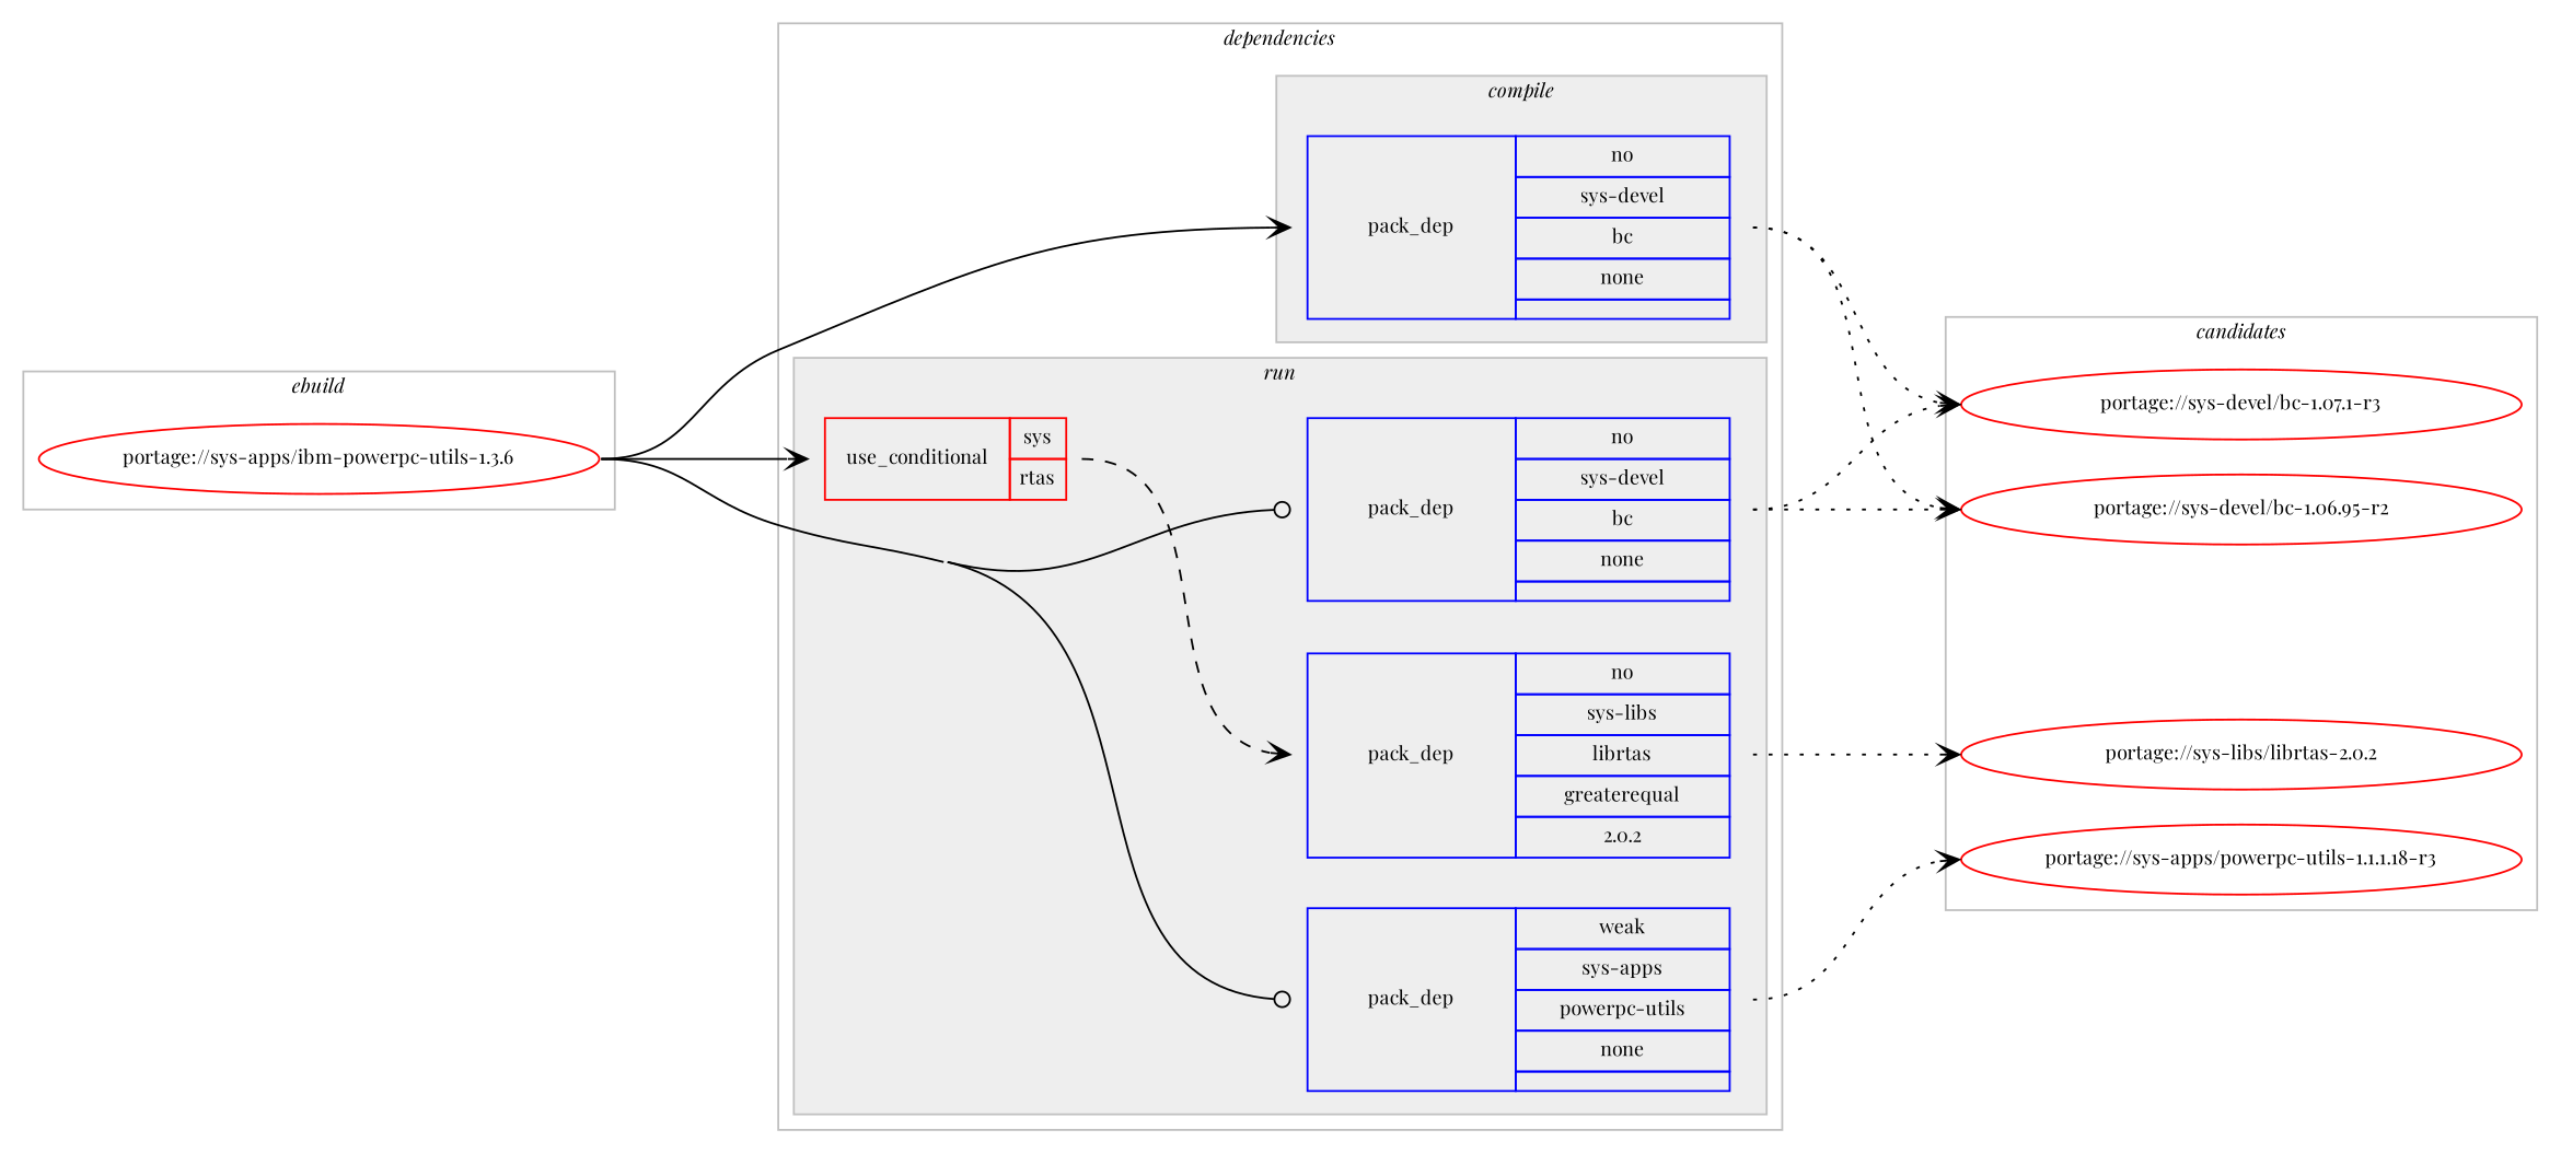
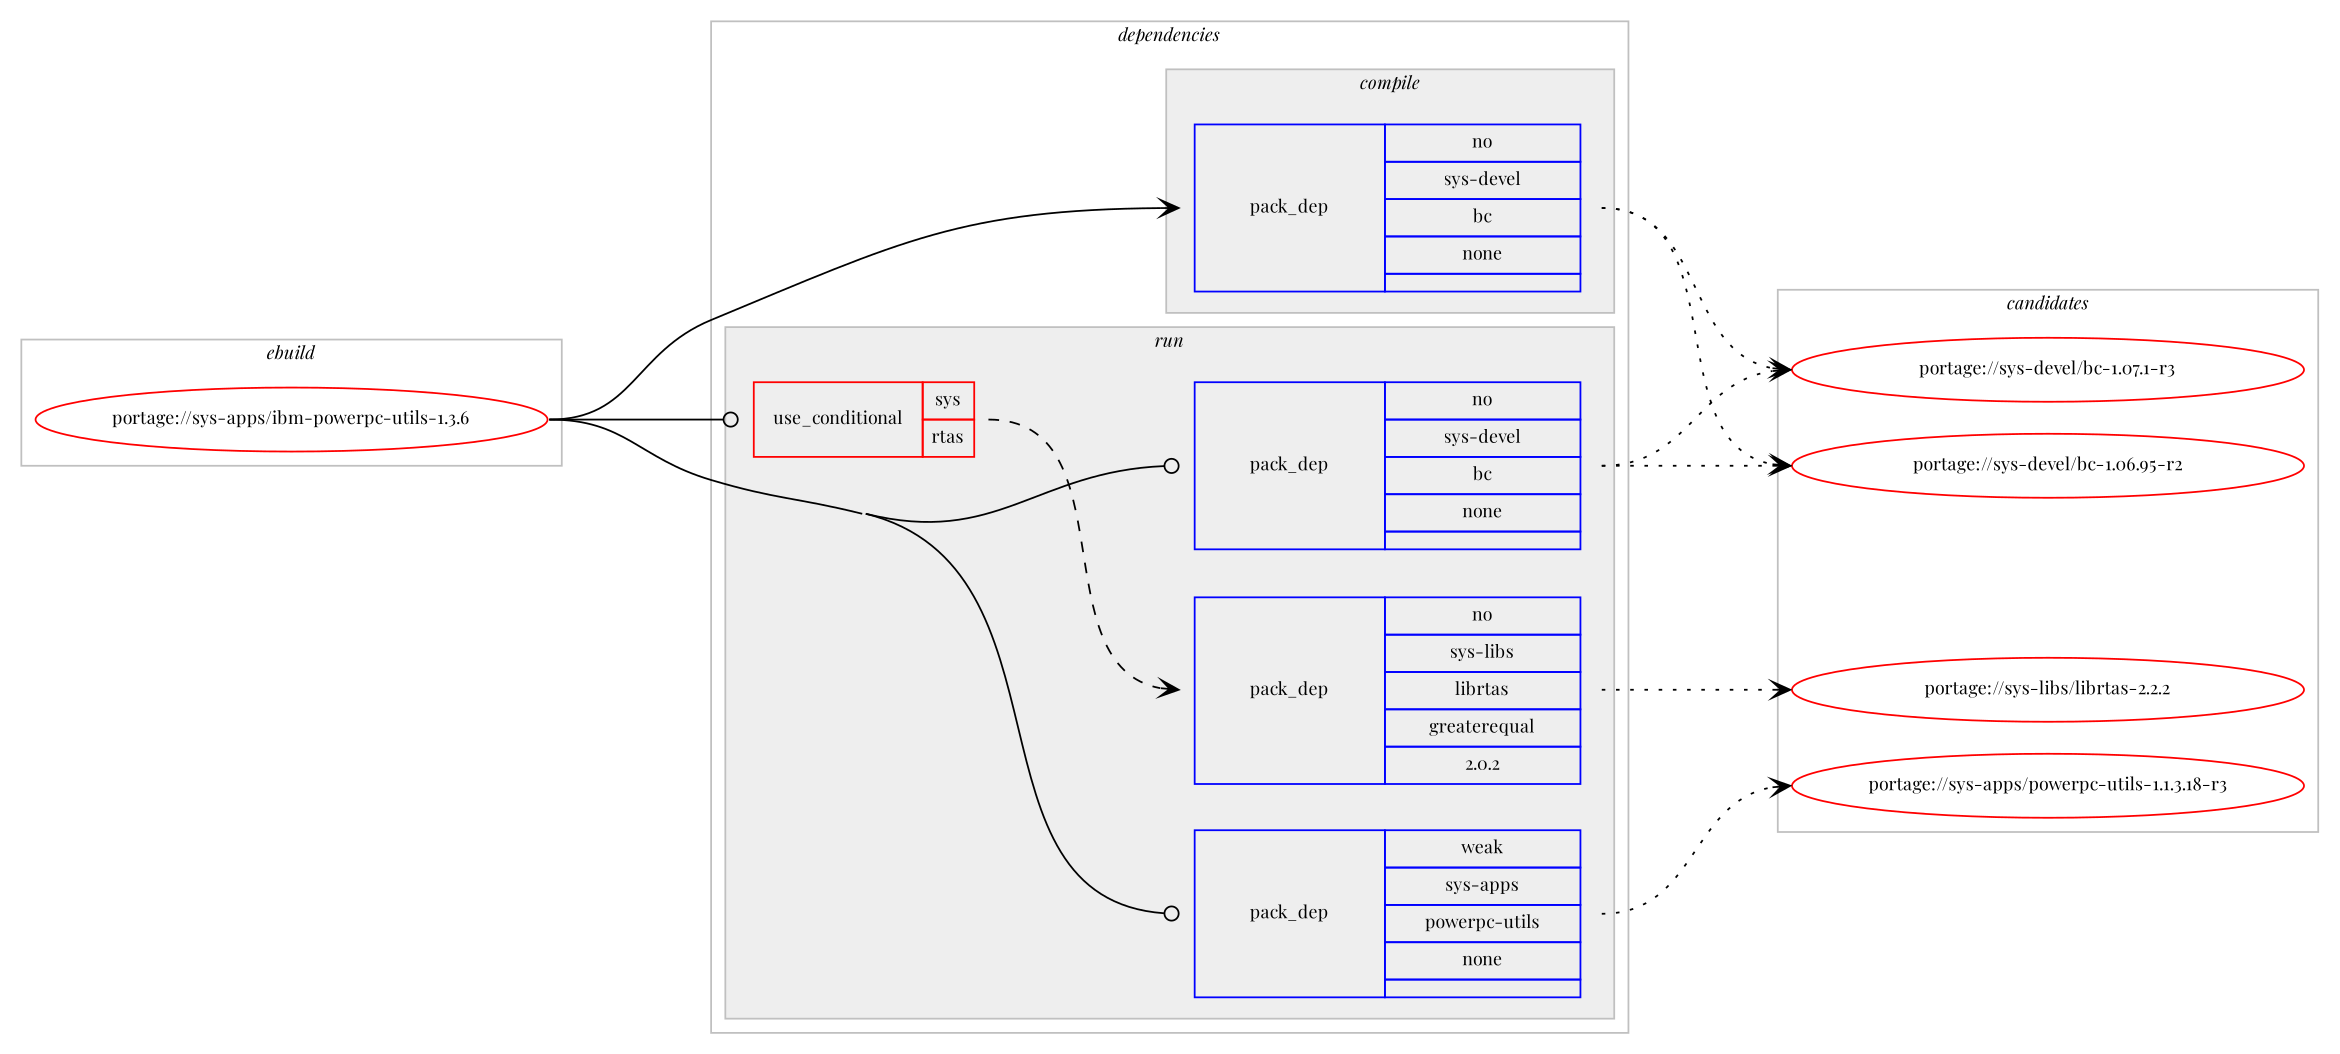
  digraph {
    compound=true
    concentrate=true
    fontname="Playfair Display"
    fontsize=10
    newrank=true
    rankdir=LR
    ranksep=1.5
    node [color=red fontname="Playfair Display" fontsize=10]
    edge [arrowhead=vee fontname="Playfair Display" headport=w style=dotted tailport=e weight=100]
    n1 [label="portage://sys-apps/ibm-powerpc-utils-1.3.6" width=4]
    n2 [color=blue label=<<TABLE BORDER="0" CELLBORDER="1" CELLSPACING="0" CELLPADDING="4" WIDTH="220"><TR><TD ROWSPAN="6" CELLPADDING="30">pack_dep</TD></TR><TR><TD WIDTH="110">no</TD></TR><TR><TD>sys-devel</TD></TR><TR><TD>bc</TD></TR><TR><TD>none</TD></TR><TR><TD></TD></TR></TABLE>> shape=none]
    n3 [color=blue label=<<TABLE BORDER="0" CELLBORDER="1" CELLSPACING="0" CELLPADDING="4" WIDTH="220"><TR><TD ROWSPAN="6" CELLPADDING="30">pack_dep</TD></TR><TR><TD WIDTH="110">no</TD></TR><TR><TD>sys-libs</TD></TR><TR><TD>librtas</TD></TR><TR><TD>greaterequal</TD></TR><TR><TD>2.0.2</TD></TR></TABLE>> shape=none]
    n4 [label=<<TABLE BORDER="0" CELLBORDER="1" CELLSPACING="0" CELLPADDING="4"><TR><TD ROWSPAN="3" CELLPADDING="10">use_conditional</TD></TR><TR><TD>sys</TD></TR><TR><TD>rtas</TD></TR></TABLE>> shape=none]
    n5 [color=blue label=<<TABLE BORDER="0" CELLBORDER="1" CELLSPACING="0" CELLPADDING="4" WIDTH="220"><TR><TD ROWSPAN="6" CELLPADDING="30">pack_dep</TD></TR><TR><TD WIDTH="110">no</TD></TR><TR><TD>sys-devel</TD></TR><TR><TD>bc</TD></TR><TR><TD>none</TD></TR><TR><TD></TD></TR></TABLE>> shape=none]
    n6 [color=blue label=<<TABLE BORDER="0" CELLBORDER="1" CELLSPACING="0" CELLPADDING="4" WIDTH="220"><TR><TD ROWSPAN="6" CELLPADDING="30">pack_dep</TD></TR><TR><TD WIDTH="110">weak</TD></TR><TR><TD>sys-apps</TD></TR><TR><TD>powerpc-utils</TD></TR><TR><TD>none</TD></TR><TR><TD></TD></TR></TABLE>> shape=none]
    n7 [label="portage://sys-devel/bc-1.07.1-r3" width=4]
    n8 [label="portage://sys-devel/bc-1.06.95-r2" width=4]
-   n9 [label="portage://sys-libs/librtas-2.0.2" width=4]
-   n10 [label="portage://sys-apps/powerpc-utils-1.1.1.18-r3" width=4]
+   n9 [label="portage://sys-libs/librtas-2.2.2" width=4]
+   n10 [label="portage://sys-apps/powerpc-utils-1.1.3.18-r3" width=4]
    subgraph cluster_1 {
      color=gray
      label=<<i>ebuild</i>>
      rank=same
      n1
    }
    subgraph cluster_2 {
      color=gray
      label=<<i>dependencies</i>>
      subgraph cluster_3 {
        color=gray
        fillcolor="#eeeeee"
        label=<<i>compile</i>>
        style=filled
        subgraph sub_4 {
          color=gray
          fillcolor="#eeeeee"
          label=<<i>compile</i>>
          style=filled
          n2
        }
      }
      subgraph cluster_5 {
        color=gray
        fillcolor="#eeeeee"
        label=<<i>compile and run</i>>
        style=filled
      }
      subgraph cluster_6 {
        color=gray
        fillcolor="#eeeeee"
        label=<<i>run</i>>
        style=filled
        subgraph sub_7 {
          color=gray
          fillcolor="#eeeeee"
          label=<<i>run</i>>
          style=filled
          n4
          subgraph sub_8 {
            color=gray
            fillcolor="#eeeeee"
            label=<<i>run</i>>
            style=filled
            n3
          }
        }
        subgraph sub_9 {
          color=gray
          fillcolor="#eeeeee"
          label=<<i>run</i>>
          style=filled
          n5
        }
        subgraph sub_10 {
          color=gray
          fillcolor="#eeeeee"
          label=<<i>run</i>>
          style=filled
          n6
        }
      }
    }
    subgraph cluster_11 {
      color=gray
      label=<<i>candidates</i>>
      rank=same
      subgraph sub_12 {
        color=black
        label=<<i>candidates</i>>
        nodesep=1
        rank=same
        n7
        n8
      }
      subgraph sub_13 {
        color=black
        label=<<i>candidates</i>>
        nodesep=1
        rank=same
        n9
      }
      subgraph sub_14 {
        color=black
        label=<<i>candidates</i>>
        nodesep=1
        rank=same
        n7
        n8
      }
      subgraph sub_15 {
        color=black
        label=<<i>candidates</i>>
        nodesep=1
        rank=same
        n10
      }
    }
    n1 -> n2 [style=solid weight=20]
-   n1 -> n4 [style=solid weight=20]
+   n1 -> n4 [arrowhead=odot style=solid weight=20]
    n1 -> n5 [arrowhead=odot style=solid weight=20]
    n1 -> n6 [arrowhead=odot style=solid weight=20]
    n2 -> n7
    n2 -> n8
    n3 -> n9
    n4 -> n3 [style=dashed weight=20]
    n5 -> n7
    n5 -> n8
    n6 -> n10
  }
